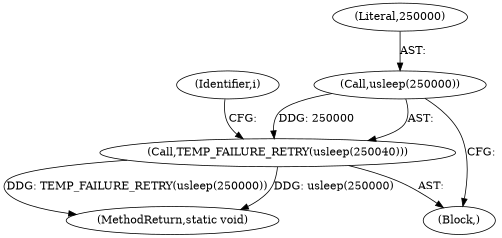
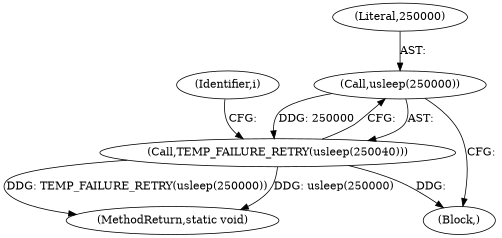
  digraph {
    n1 [label="(Call,usleep(250000))"]
    n2 [label="(Call,TEMP_FAILURE_RETRY(usleep(250040)))"]
    n3 [label="(Block,)"]
    n4 [label="(MethodReturn,static void)"]
    n5 [label="(Literal,250000)"]
    n6 [label="(Identifier,i)"]
    n1 -> n2 [label="AST: "]
    n1 -> n2 [label="DDG: 250000"]
    n1 -> n3 [label="CFG: "]
-   n2 -> n3 [label="AST: "]
+   n2 -> n1 [label="CFG: "]
+   n2 -> n3 [label="DDG: "]
    n2 -> n4 [label="DDG: TEMP_FAILURE_RETRY(usleep(250000))"]
    n2 -> n4 [label="DDG: usleep(250000)"]
    n5 -> n1 [label="AST: "]
    n6 -> n2 [label="CFG: "]
  }
